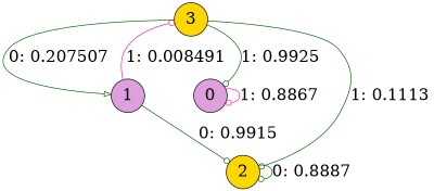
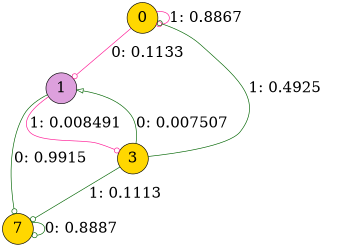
  digraph {
    node [fillcolor=plum fontsize=24 shape=circle style=filled]
    edge [arrowhead=odot color=darkgreen fontsize=24]
-   0
+   0 [fillcolor=gold]
    1
-   2 [fillcolor=gold]
+   2 [fillcolor=gold label=7]
    3 [fillcolor=gold]
    0 -> 0 [color=deeppink label="1: 0.8867   "]
+   0 -> 1 [color=deeppink label="0: 0.1133   "]
    1 -> 2 [label="0: 0.9915   "]
    1 -> 3 [color=deeppink label="1: 0.008491  "]
    2 -> 2 [label="0: 0.8887   "]
-   3 -> 0 [label="1: 0.9925   "]
-   3 -> 1 [arrowhead=onormal label="0: 0.207507  "]
+   3 -> 0 [label="1: 0.4925   "]
+   3 -> 1 [arrowhead=onormal label="0: 0.007507  "]
    3 -> 2 [label="1: 0.1113   "]
  }
